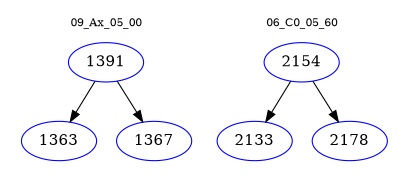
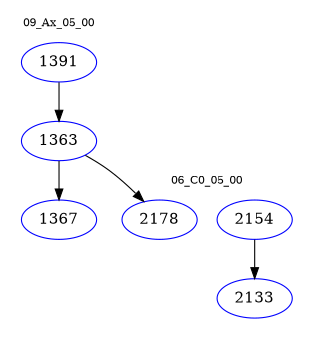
  digraph {
    node [color=blue]
    edge [color=black]
    n1 [label=1363]
    n2 [label=1367]
    n3 [label=1391]
    n4 [label=2154]
    n5 [label=2133]
    n6 [label=2178]
    subgraph cluster_1 {
      color=white
      fontsize=10
      label="09_Ax_05_00"
      n1
      n2
      n3
    }
    subgraph cluster_2 {
      color=white
      fontsize=10
-     label="06_C0_05_60"
+     label="06_C0_05_00"
      n4
      n5
      n6
    }
-   n3 -> n2
+   n1 -> n2
    n3 -> n1
    n4 -> n5
-   n4 -> n6
+   n1 -> n6
  }
